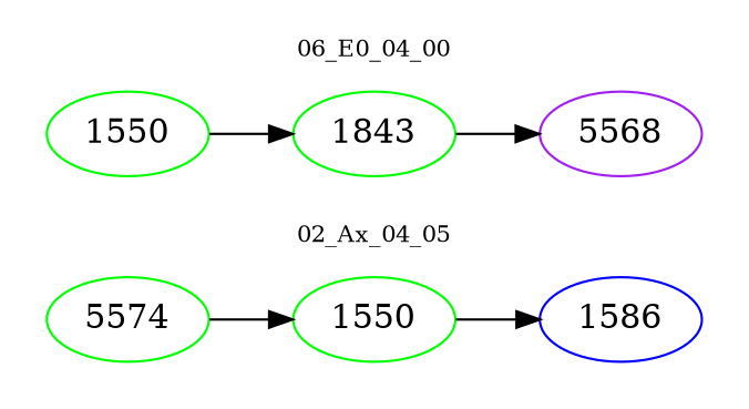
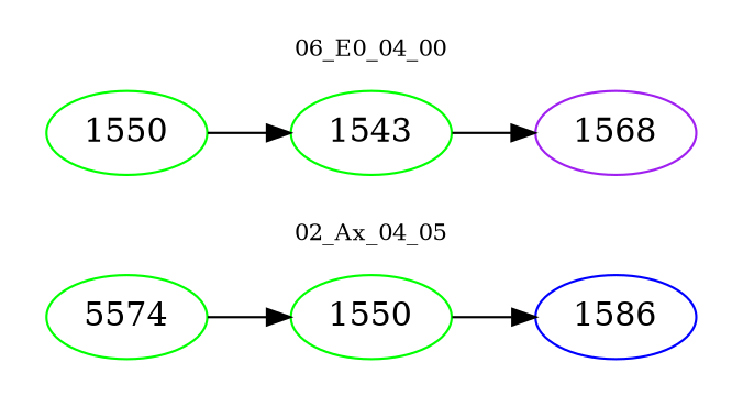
  digraph {
    rankdir=LR
    node [color=green]
    edge [color=black]
    n1 [label=5574]
    n2 [label=1550]
    n3 [color=blue label=1586]
    n4 [label=1550]
-   n5 [label=1843]
-   n6 [color=purple label=5568]
+   n5 [label=1543]
+   n6 [color=purple label=1568]
    subgraph cluster_1 {
      color=white
      fontsize=10
      label="02_Ax_04_05"
      n1
      n2
      n3
    }
    subgraph cluster_2 {
      color=white
      fontsize=10
      label="06_E0_04_00"
      n4
      n5
      n6
    }
    n1 -> n2
    n2 -> n3
    n4 -> n5
    n5 -> n6
  }
